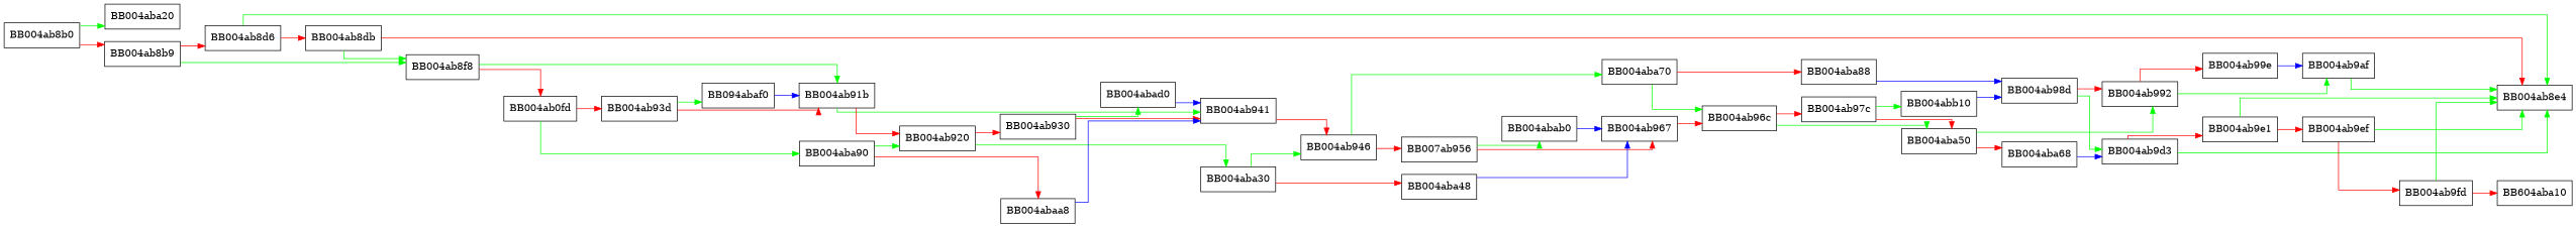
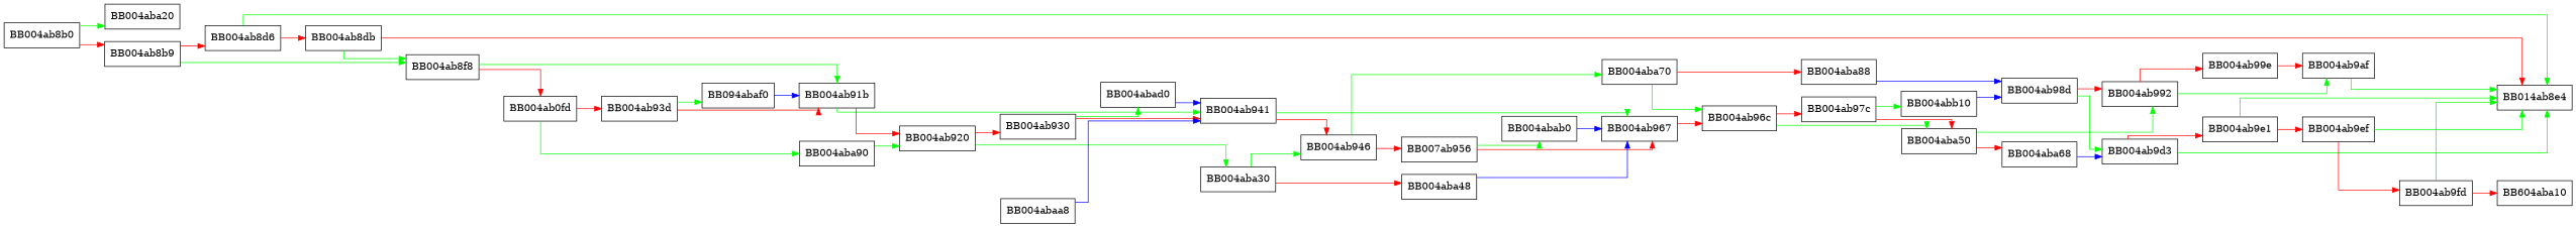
  digraph {
    rankdir=LR
    splines=ortho
    node [shape=box]
    edge [color=red]
    BB004ab8b0
    BB004aba20
    BB004ab8b9
    BB004ab8f8
    BB004ab8d6
    BB004ab91b
    n7 [label=BB004ab0fd]
-   BB004ab8e4
+   BB004ab8e4 [label=BB014ab8e4]
    BB004ab8db
    BB004ab941
    BB004ab920
    BB004aba90
    n13 [label=BB004ab93d]
    BB004ab967
    BB004ab946
    BB004aba30
    BB004ab930
    BB004abaa8
    n19 [label=BB094abaf0]
    BB004ab96c
    BB004aba70
    n22 [label=BB007ab956]
    BB004aba48
    BB004abad0
    BB004ab98d
    BB004ab9d3
    BB004ab992
    BB004aba50
    BB004ab97c
    BB004aba88
    BB004abab0
    BB004ab9e1
    BB004ab9af
    BB004ab99e
    BB004aba68
    BB004abb10
    BB004ab9ef
    BB004ab9fd
    n39 [label=BB604aba10]
    BB004ab8b0 -> BB004aba20 [color=green]
    BB004ab8b0 -> BB004ab8b9
    BB004ab8b9 -> BB004ab8f8 [color=green]
    BB004ab8b9 -> BB004ab8d6
    BB004ab8f8 -> BB004ab91b [color=green]
    BB004ab8f8 -> n7
    BB004ab8d6 -> BB004ab8e4 [color=green]
    BB004ab8d6 -> BB004ab8db
    BB004ab91b -> BB004ab941 [color=green]
    BB004ab91b -> BB004ab920
    n7 -> BB004aba90 [color=green]
    n7 -> n13
    BB004ab8db -> BB004ab8f8 [color=green]
    BB004ab8db -> BB004ab8e4
+   BB004ab941 -> BB004ab967 [color=green]
    BB004ab941 -> BB004ab946
    BB004ab920 -> BB004aba30 [color=green]
    BB004ab920 -> BB004ab930
    BB004aba90 -> BB004ab920 [color=green]
-   BB004aba90 -> BB004abaa8
    n13 -> BB004ab91b
    n13 -> n19 [color=green]
    BB004ab967 -> BB004ab96c
    BB004ab946 -> BB004aba70 [color=green]
    BB004ab946 -> n22
    BB004aba30 -> BB004ab946 [color=green]
    BB004aba30 -> BB004aba48
    BB004ab930 -> BB004ab941
    BB004ab930 -> BB004abad0 [color=green]
    BB004abaa8 -> BB004ab941 [color=blue]
    n19 -> BB004ab91b [color=blue]
    BB004ab96c -> BB004aba50 [color=green]
    BB004ab96c -> BB004ab97c
    BB004aba70 -> BB004ab96c [color=green]
    BB004aba70 -> BB004aba88
    n22 -> BB004ab967
    n22 -> BB004abab0 [color=green]
    BB004aba48 -> BB004ab967 [color=blue]
    BB004abad0 -> BB004ab941 [color=blue]
    BB004ab98d -> BB004ab9d3 [color=green]
    BB004ab98d -> BB004ab992
    BB004ab9d3 -> BB004ab8e4 [color=green]
    BB004ab9d3 -> BB004ab9e1
    BB004ab992 -> BB004ab9af [color=green]
    BB004ab992 -> BB004ab99e
    BB004aba50 -> BB004ab992 [color=green]
    BB004aba50 -> BB004aba68
    BB004ab97c -> BB004aba50
    BB004ab97c -> BB004abb10 [color=green]
    BB004aba88 -> BB004ab98d [color=blue]
    BB004abab0 -> BB004ab967 [color=blue]
    BB004ab9e1 -> BB004ab8e4 [color=green]
    BB004ab9e1 -> BB004ab9ef
    BB004ab9af -> BB004ab8e4 [color=green]
-   BB004ab99e -> BB004ab9af [color=blue]
+   BB004ab99e -> BB004ab9af
    BB004aba68 -> BB004ab9d3 [color=blue]
    BB004abb10 -> BB004ab98d [color=blue]
    BB004ab9ef -> BB004ab8e4 [color=green]
    BB004ab9ef -> BB004ab9fd
    BB004ab9fd -> BB004ab8e4 [color=green]
    BB004ab9fd -> n39
  }
